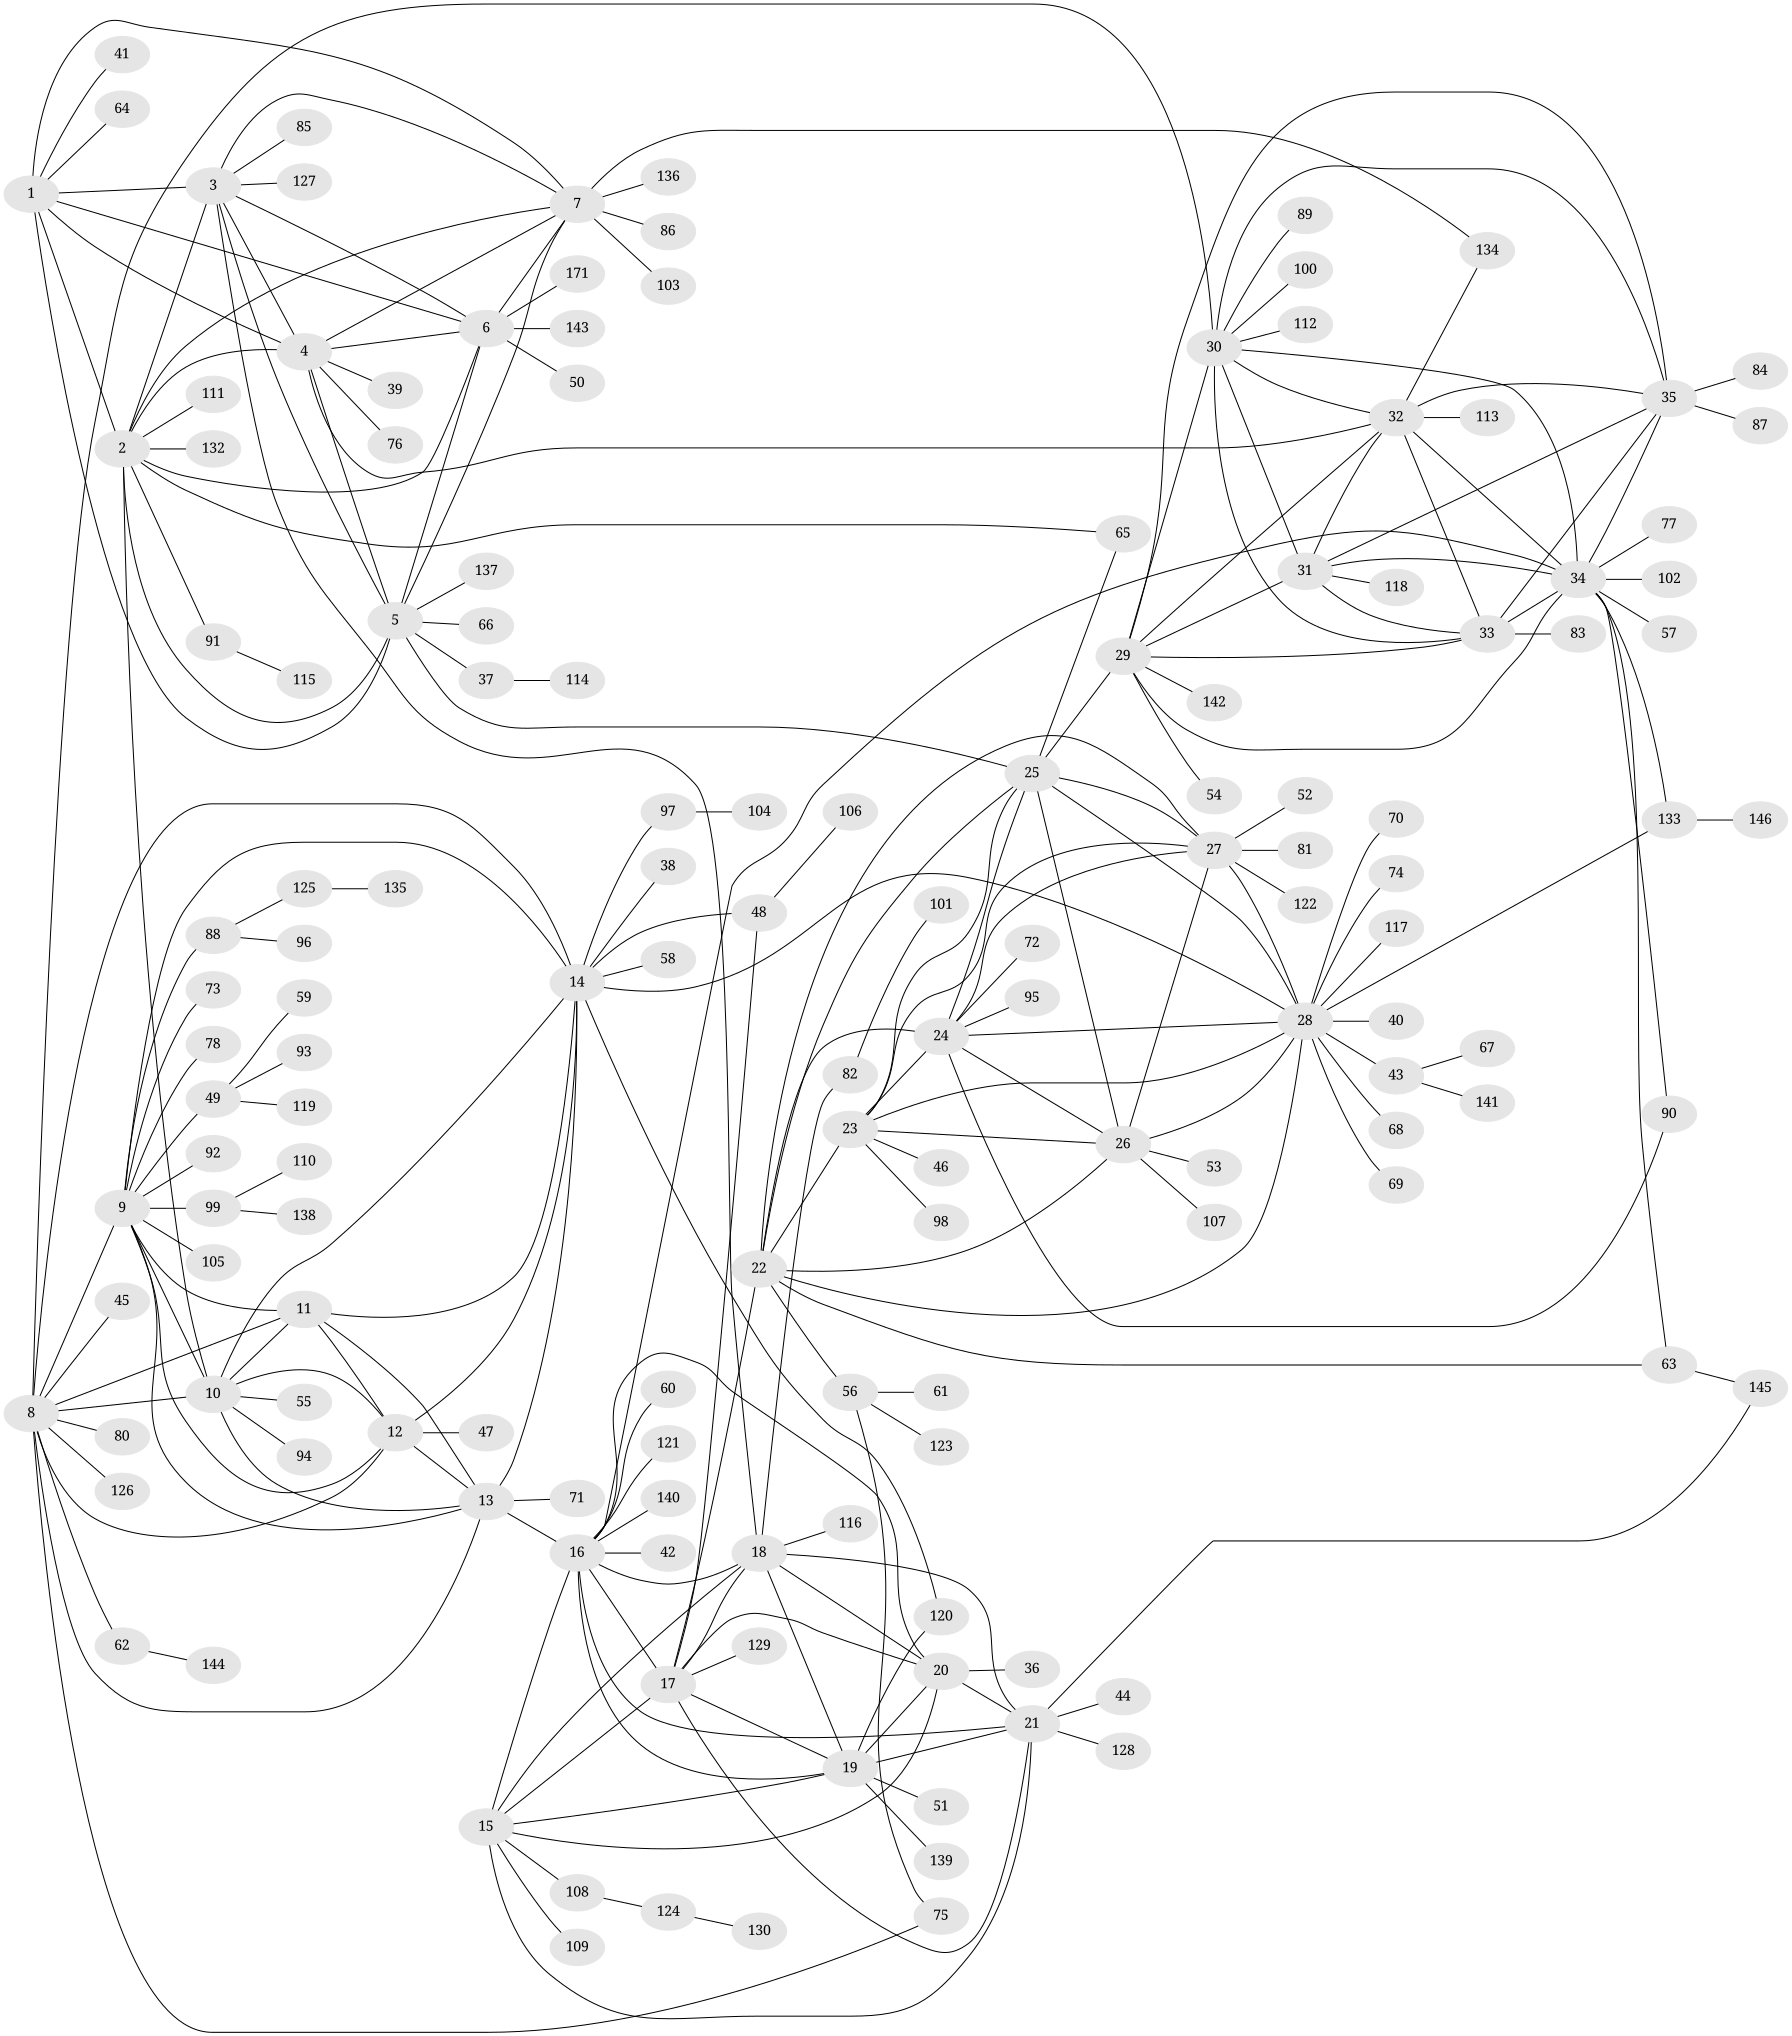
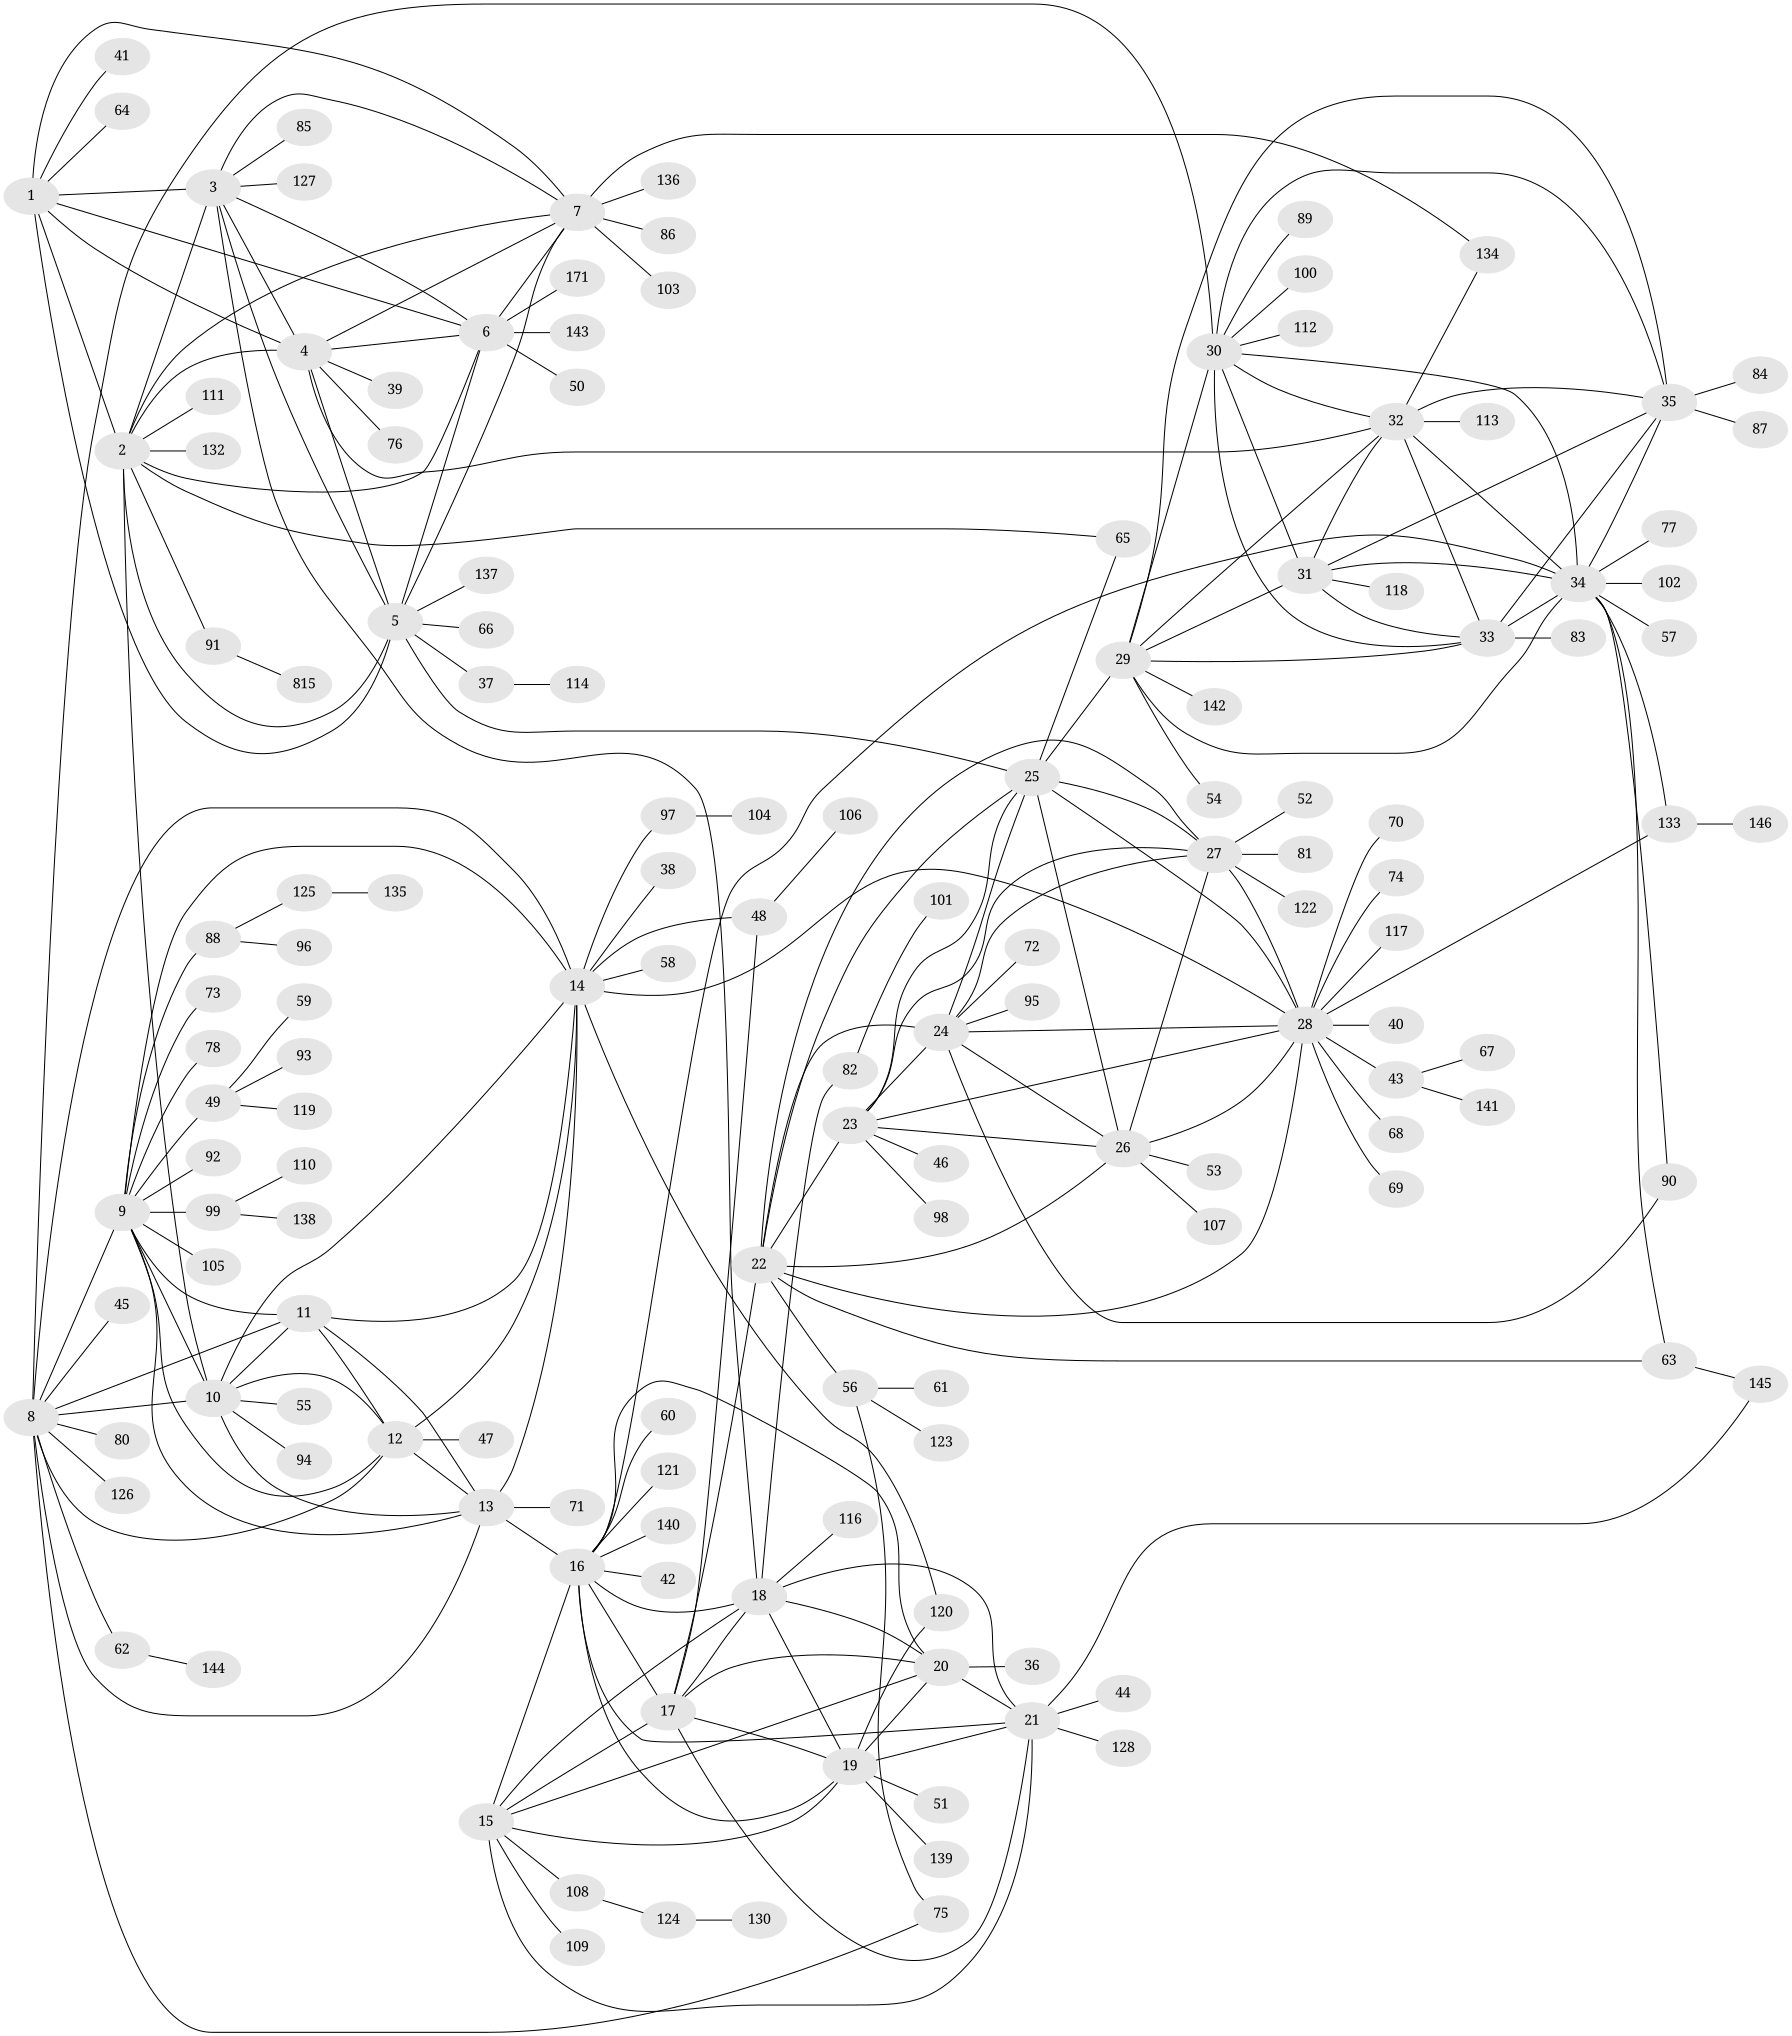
  graph {
    fontname="Noto Serif"
    rankdir=LR
    node [color=gray90 fontname="Noto Serif" style=filled]
    edge [fontname="Noto Serif"]
    1
    2
    3
    4
    5
    6
    7
    41
    64
    10
    65
    91
    111
    132
    18
    85
    127
    32
    39
    76
    25
    37
    66
    137
    50
    n26 [label=171]
    143
    86
    103
    134
    136
    11
    12
    13
    14
    55
    94
-   115
+   115 [label=815]
    19
    20
    21
    82
    116
    34
    33
    35
    113
    28
    26
    27
    29
    114
    8
    9
    30
    45
    62
    75
    80
    126
    49
    73
    78
    88
    92
    99
    105
    47
    16
    71
    38
    48
    58
    97
    120
    31
    89
    100
    112
    144
    59
    93
    119
    96
    125
    110
    138
    17
    42
    60
    121
    140
    40
    43
    68
    69
    70
    74
    117
    133
    106
    104
    15
    108
    109
    22
-   129
    51
    139
    36
    44
    128
    145
    124
    63
    90
    57
    77
    102
    23
    24
    56
    101
    46
    98
    72
    95
    53
    107
    52
    81
    122
    61
    123
    54
    142
    67
    141
    146
    118
    83
    84
    87
    135
    130
    1 -- 2
    1 -- 3
    1 -- 4
    1 -- 5
    1 -- 6
    1 -- 7
    1 -- 41
    1 -- 64
    2 -- 3
    2 -- 4
    2 -- 5
    2 -- 6
    2 -- 7
    2 -- 10
    2 -- 65
    2 -- 91
    2 -- 111
    2 -- 132
    3 -- 4
    3 -- 5
    3 -- 6
    3 -- 7
    3 -- 18
    3 -- 85
    3 -- 127
    4 -- 5
    4 -- 6
    4 -- 7
    4 -- 32
    4 -- 39
    4 -- 76
    5 -- 6
    5 -- 7
    5 -- 25
    5 -- 37
    5 -- 66
    5 -- 137
    6 -- 7
    6 -- 50
    6 -- n26
    6 -- 143
    7 -- 86
    7 -- 103
    7 -- 134
    7 -- 136
    10 -- 11
    10 -- 12
    10 -- 13
    10 -- 14
    10 -- 55
    10 -- 94
    91 -- 115
    18 -- 19
    18 -- 20
    18 -- 21
    18 -- 82
    18 -- 116
    32 -- 134
    32 -- 34
    32 -- 33
    32 -- 35
    32 -- 113
    25 -- 65
    25 -- 28
    25 -- 26
    25 -- 27
    25 -- 29
    37 -- 114
    11 -- 12
    11 -- 13
    11 -- 14
    12 -- 13
    12 -- 14
    12 -- 47
    13 -- 14
    13 -- 16
    13 -- 71
    14 -- 28
    14 -- 38
    14 -- 48
    14 -- 58
    14 -- 97
    14 -- 120
    19 -- 20
    19 -- 21
    19 -- 120
    19 -- 51
    19 -- 139
    20 -- 21
    20 -- 36
    21 -- 44
    21 -- 128
    21 -- 145
    82 -- 101
    34 -- 35
    34 -- 133
    34 -- 63
    34 -- 90
    34 -- 57
    34 -- 77
    34 -- 102
    33 -- 34
    33 -- 35
    33 -- 83
    35 -- 84
    35 -- 87
    28 -- 40
    28 -- 43
    28 -- 68
    28 -- 69
    28 -- 70
    28 -- 74
    28 -- 117
    28 -- 133
    26 -- 28
    26 -- 27
    26 -- 53
    26 -- 107
    27 -- 28
    27 -- 52
    27 -- 81
    27 -- 122
    29 -- 32
    29 -- 34
    29 -- 33
    29 -- 35
    29 -- 30
    29 -- 31
    29 -- 54
    29 -- 142
    8 -- 10
    8 -- 11
    8 -- 12
    8 -- 13
    8 -- 14
    8 -- 9
    8 -- 30
    8 -- 45
    8 -- 62
    8 -- 75
    8 -- 80
    8 -- 126
    9 -- 10
    9 -- 11
    9 -- 12
    9 -- 13
    9 -- 14
    9 -- 49
    9 -- 73
    9 -- 78
    9 -- 88
    9 -- 92
    9 -- 99
    9 -- 105
    30 -- 32
    30 -- 34
    30 -- 33
    30 -- 35
    30 -- 31
    30 -- 89
    30 -- 100
    30 -- 112
    62 -- 144
    49 -- 59
    49 -- 93
    49 -- 119
    88 -- 96
    88 -- 125
    99 -- 110
    99 -- 138
    16 -- 18
    16 -- 19
    16 -- 20
    16 -- 21
    16 -- 34
    16 -- 17
    16 -- 42
    16 -- 60
    16 -- 121
    16 -- 140
    48 -- 106
    97 -- 104
    31 -- 32
    31 -- 34
    31 -- 33
    31 -- 35
    31 -- 118
    125 -- 135
    17 -- 18
    17 -- 19
    17 -- 20
    17 -- 21
    17 -- 48
    17 -- 22
-   17 -- 129
    43 -- 67
    43 -- 141
    133 -- 146
    15 -- 18
    15 -- 19
    15 -- 20
    15 -- 21
    15 -- 16
    15 -- 17
    15 -- 108
    15 -- 109
    108 -- 124
    22 -- 25
    22 -- 28
    22 -- 26
    22 -- 27
    22 -- 63
    22 -- 23
    22 -- 24
    22 -- 56
    124 -- 130
    63 -- 145
    23 -- 25
    23 -- 28
    23 -- 26
    23 -- 27
    23 -- 24
    23 -- 46
    23 -- 98
    24 -- 25
    24 -- 28
    24 -- 26
    24 -- 27
    24 -- 90
    24 -- 72
    24 -- 95
    56 -- 75
    56 -- 61
    56 -- 123
  }
